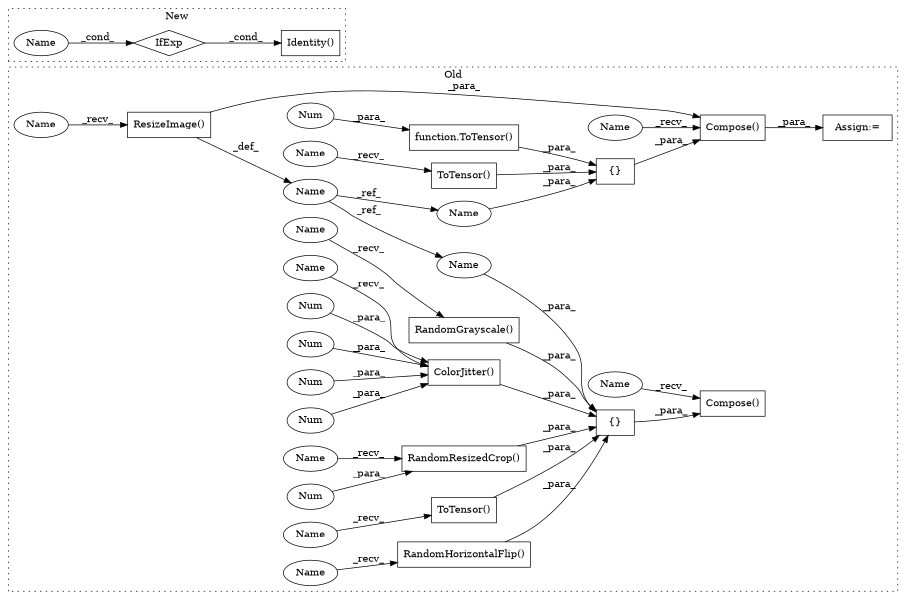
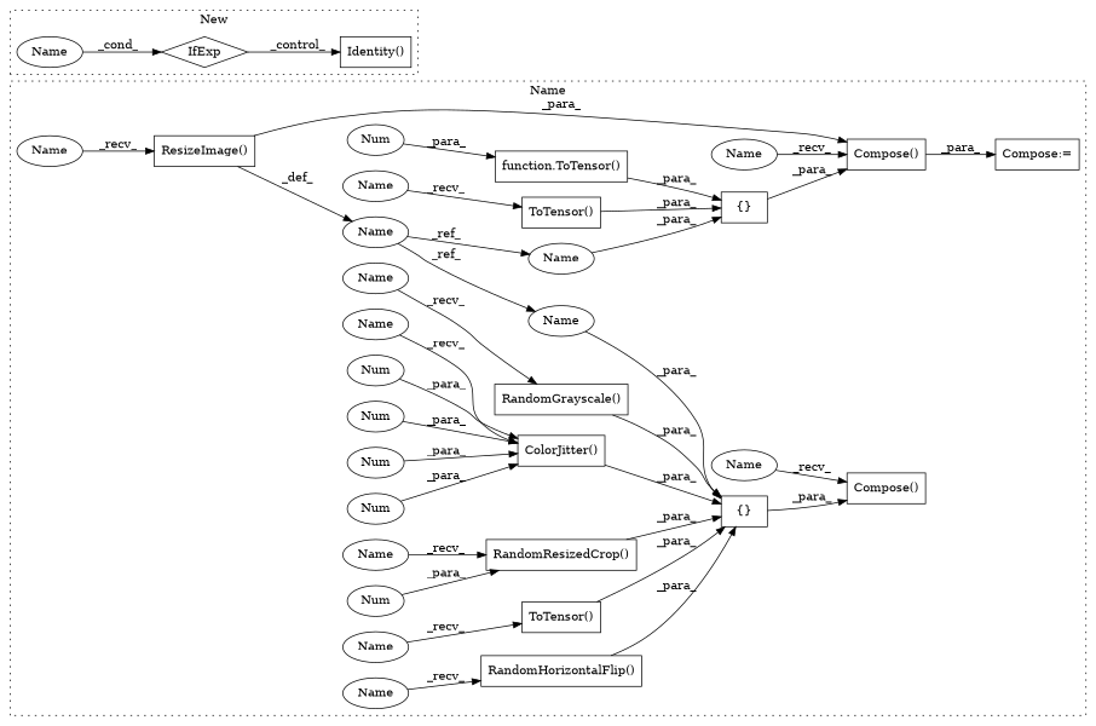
  digraph {
    rankdir=LR
    node [a=87 l=1 s=1848 shape=ellipse]
    n1 [a=75 l=19 label="RandomGrayscale()" shape=box]
    n2 [a=75 l="10,1" label="Compose()" s="1699,1914" shape=box]
    n3 [a=59 l="10,0" label="{}" s="1709,1908" shape=box]
    n4 [l=9 label=Name s=1598]
    n5 [a=59 l="10,0" label="{}" s="1946,2013" shape=box]
    n6 [a=75 l="12,1" label="function.ToTensor()" s="1956,1971" shape=box]
    n7 [a=75 l="10,1" label="Compose()" s="1936,2019" shape=box]
    n8 [a=75 l=66 label="ResizeImage()" s=1610 shape=box]
    n9 [a=75 l="14,1" label="ColorJitter()" s="1805,1837" shape=box]
    n10 [a=75 l=24 label="RandomHorizontalFlip()" s=1771 shape=box]
    n11 [a=76 l=3 label=Num s=1968]
    n12 [a=76 l=3 label=Num s=1824]
    n13 [a=76 l=3 label=Num s=1829]
    n14 [a=76 l=3 label=Num s=1819]
    n15 [a=76 l=3 label=Num s=1834]
-   n16 [a=68 l=3 label="Assign:=" s=1933 shape=box]
+   n16 [a=68 l=3 label="Compose:=" s=1933 shape=box]
    n17 [a=75 l=12 label="ToTensor()" s=1982 shape=box]
    n18 [a=75 l="20,19" label="RandomResizedCrop()" s="1719,1742" shape=box]
    n19 [a=76 l=3 label=Num s=1739]
    n20 [a=75 l=12 label="ToTensor()" s=1877 shape=box]
    n21 [l=9 label=Name s=2004]
    n22 [l=9 label=Name s=1899]
    n23 [label=Name s=1982]
    n24 [label=Name s=1877]
    n25 [label=Name s=1719]
    n26 [label=Name s=1610]
    n27 [label=Name s=1936]
    n28 [label=Name s=1771]
    n29 [label=Name]
    n30 [label=Name s=1805]
    n31 [label=Name s=1699]
    n32 [a=51 l="4,6" label=IfExp s="3280,3296" shape=diamond]
    n33 [l=12 label=Name s=3284]
    n34 [a=75 l=13 label="Identity()" s=3267 shape=box]
    subgraph cluster_1 {
-     label=Old
+     label=Name
      style=dotted
      n1
      n2
      n3
      n4
      n5
      n6
      n7
      n8
      n9
      n10
      n11
      n12
      n13
      n14
      n15
      n16
      n17
      n18
      n19
      n20
      n21
      n22
      n23
      n24
      n25
      n26
      n27
      n28
      n29
      n30
      n31
    }
    subgraph cluster_2 {
      label=New
      style=dotted
      n32
      n33
      n34
    }
    n1 -> n3 [label=_para_]
    n3 -> n2 [label=_para_]
    n4 -> n21 [label=_ref_]
    n4 -> n22 [label=_ref_]
    n5 -> n7 [label=_para_]
    n6 -> n5 [label=_para_]
    n7 -> n16 [label=_para_]
    n8 -> n4 [label=_def_]
    n8 -> n7 [label=_para_]
    n9 -> n3 [label=_para_]
    n10 -> n3 [label=_para_]
    n11 -> n6 [label=_para_]
    n12 -> n9 [label=_para_]
    n13 -> n9 [label=_para_]
    n14 -> n9 [label=_para_]
    n15 -> n9 [label=_para_]
    n17 -> n5 [label=_para_]
    n18 -> n3 [label=_para_]
    n19 -> n18 [label=_para_]
    n20 -> n3 [label=_para_]
    n21 -> n5 [label=_para_]
    n22 -> n3 [label=_para_]
    n23 -> n17 [label=_recv_]
    n24 -> n20 [label=_recv_]
    n25 -> n18 [label=_recv_]
    n26 -> n8 [label=_recv_]
    n27 -> n7 [label=_recv_]
    n28 -> n10 [label=_recv_]
    n29 -> n1 [label=_recv_]
    n30 -> n9 [label=_recv_]
    n31 -> n2 [label=_recv_]
-   n32 -> n34 [label=_cond_]
+   n32 -> n34 [label=_control_]
    n33 -> n32 [label=_cond_]
  }
